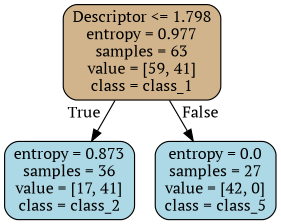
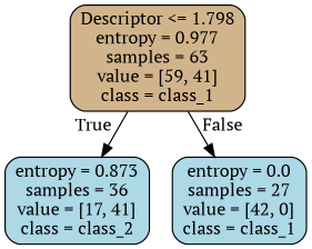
  digraph {
    fontname="PT Serif"
    node [color=black fillcolor=lightblue fontname="PT Serif" shape=box style="filled, rounded"]
    edge [fontname="PT Serif" labeldistance=2.5]
    n1 [fillcolor=tan label="Descriptor <= 1.798\nentropy = 0.977\nsamples = 63\nvalue = [59, 41]\nclass = class_1"]
    n2 [label="entropy = 0.873\nsamples = 36\nvalue = [17, 41]\nclass = class_2"]
-   n3 [label="entropy = 0.0\nsamples = 27\nvalue = [42, 0]\nclass = class_5"]
+   n3 [label="entropy = 0.0\nsamples = 27\nvalue = [42, 0]\nclass = class_1"]
    n1 -> n2 [headlabel=True labelangle=45]
    n1 -> n3 [headlabel=False labelangle=-45]
  }
